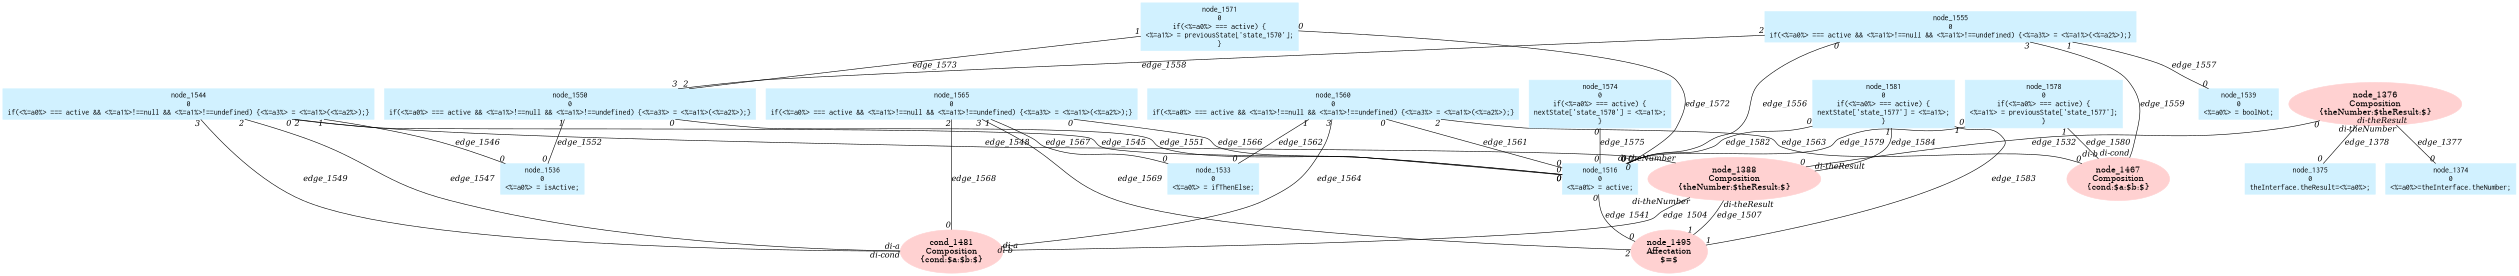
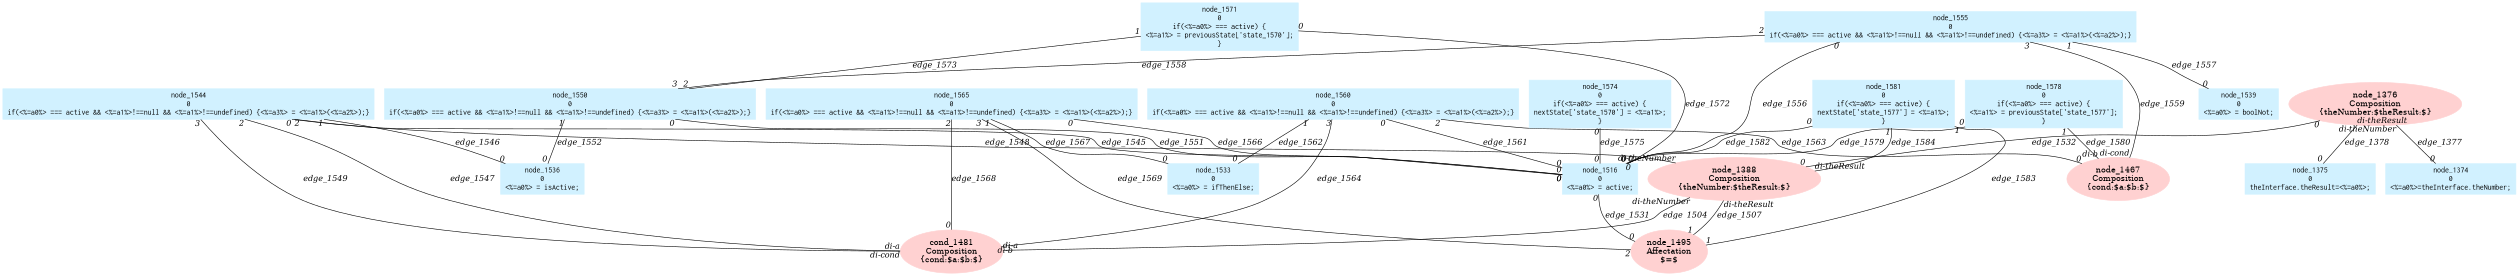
  digraph {
    node [color="#d1f1ff" shape=box style=filled fontname=Courier]
    edge [arrowHead=none dir=none fontname="Times-Italic" headlabel=0 taillabel=0]
    n1 [color="#ffd1d1" label="node_1376\nComposition\n{theNumber:$theResult:$}" shape=ellipse fontname=""]
    n2 [color="#ffd1d1" label="node_1388\nComposition\n{theNumber:$theResult:$}" shape=ellipse fontname=""]
    n3 [label="node_1374\n0\n<%=a0%>=theInterface.theNumber;\n"]
    n4 [label="node_1375\n0\ntheInterface.theResult=<%=a0%>;\n"]
    n5 [color="#ffd1d1" label="cond_1481\nComposition\n{cond:$a:$b:$}" shape=ellipse fontname=""]
    n6 [color="#ffd1d1" label="node_1495\nAffectation\n$=$" shape=ellipse fontname=""]
    n7 [color="#ffd1d1" label="node_1467\nComposition\n{cond:$a:$b:$}" shape=ellipse fontname=""]
    n8 [label="node_1516\n0\n<%=a0%> = active;\n"]
    n9 [label="node_1533\n0\n<%=a0%> = ifThenElse;\n"]
    n10 [label="node_1536\n0\n<%=a0%> = isActive;\n"]
    n11 [label="node_1539\n0\n<%=a0%> = boolNot;\n"]
    n12 [label="node_1544\n0\nif(<%=a0%> === active && <%=a1%>!==null && <%=a1%>!==undefined) {<%=a3%> = <%=a1%>(<%=a2%>);}\n"]
    n13 [label="node_1550\n0\nif(<%=a0%> === active && <%=a1%>!==null && <%=a1%>!==undefined) {<%=a3%> = <%=a1%>(<%=a2%>);}\n"]
    n14 [label="node_1555\n0\nif(<%=a0%> === active && <%=a1%>!==null && <%=a1%>!==undefined) {<%=a3%> = <%=a1%>(<%=a2%>);}\n"]
    n15 [label="node_1560\n0\nif(<%=a0%> === active && <%=a1%>!==null && <%=a1%>!==undefined) {<%=a3%> = <%=a1%>(<%=a2%>);}\n"]
    n16 [label="node_1565\n0\nif(<%=a0%> === active && <%=a1%>!==null && <%=a1%>!==undefined) {<%=a3%> = <%=a1%>(<%=a2%>);}\n"]
    n17 [label="node_1571\n0\nif(<%=a0%> === active) {\n<%=a1%> = previousState['state_1570'];\n}\n"]
    n18 [label="node_1574\n0\nif(<%=a0%> === active) {\nnextState['state_1570'] = <%=a1%>;\n}\n"]
    n19 [label="node_1578\n0\nif(<%=a0%> === active) {\n<%=a1%> = previousState['state_1577'];\n}\n"]
    n20 [label="node_1581\n0\nif(<%=a0%> === active) {\nnextState['state_1577'] = <%=a1%>;\n}\n"]
    n1 -> n2 [label=edge_1532]
    n1 -> n3 [label=edge_1377 taillabel="di-theNumber"]
    n1 -> n4 [label=edge_1378 taillabel="di-theResult"]
    n2 -> n5 [headlabel="di-a" label=edge_1504 taillabel="di-theNumber"]
    n2 -> n6 [headlabel=1 label=edge_1507 taillabel="di-theResult"]
-   n8 -> n6 [label=edge_1541]
+   n8 -> n6 [label=edge_1531]
    n12 -> n2 [headlabel="di-theNumber" label=edge_1548 taillabel=2]
    n12 -> n5 [headlabel="di-a" label=edge_1547 taillabel=2]
    n12 -> n5 [headlabel="di-cond" label=edge_1549 taillabel=3]
    n12 -> n8 [label=edge_1545]
    n12 -> n10 [label=edge_1546 taillabel=1]
    n13 -> n8 [label=edge_1551]
    n13 -> n10 [label=edge_1552 taillabel=1]
    n14 -> n7 [headlabel="di-cond" label=edge_1559 taillabel=3]
    n14 -> n8 [label=edge_1556]
    n14 -> n11 [label=edge_1557 taillabel=1]
    n14 -> n13 [headlabel=3 label=edge_1558 taillabel=2]
    n15 -> n5 [headlabel="di-b" label=edge_1564 taillabel=3]
    n15 -> n7 [label=edge_1563 taillabel=2]
    n15 -> n8 [label=edge_1561]
    n15 -> n9 [label=edge_1562 taillabel=1]
    n16 -> n5 [label=edge_1568 taillabel=2]
    n16 -> n6 [headlabel=2 label=edge_1569 taillabel=3]
    n16 -> n8 [label=edge_1566]
    n16 -> n9 [label=edge_1567 taillabel=1]
    n17 -> n8 [label=edge_1572]
    n17 -> n13 [headlabel=2 label=edge_1573 taillabel=1]
    n18 -> n8 [label=edge_1575]
    n19 -> n7 [headlabel="di-b" label=edge_1580 taillabel=1]
    n19 -> n8 [label=edge_1579]
    n20 -> n2 [headlabel="di-theResult" label=edge_1584 taillabel=1]
    n20 -> n6 [headlabel=1 label=edge_1583 taillabel=1]
    n20 -> n8 [label=edge_1582]
  }
